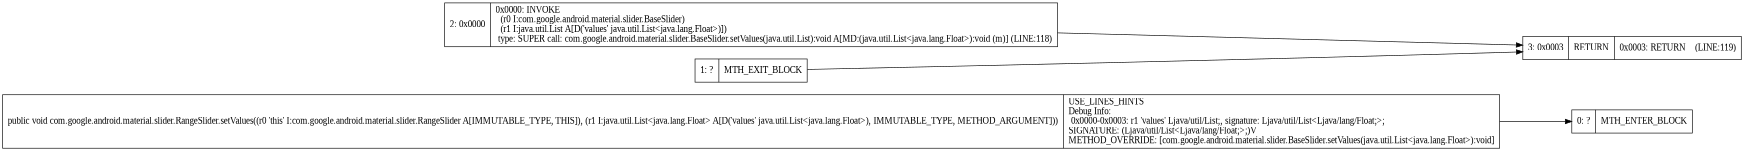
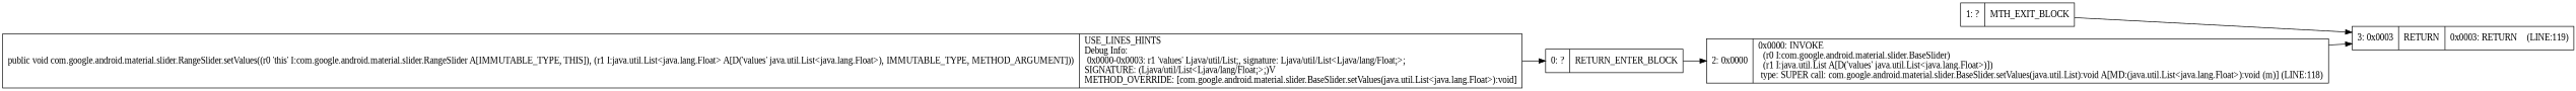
  digraph {
    fontname="Liberation Serif"
    rankdir=LR
    node [fontname="Liberation Serif" shape=record]
    edge [fontname="Liberation Serif"]
-   n1 [label="{0\:\ ?|MTH_ENTER_BLOCK\l}"]
+   n1 [label="{0\:\ ?|RETURN_ENTER_BLOCK\l}"]
    n2 [label="{2\:\ 0x0000|0x0000: INVOKE  \l  (r0 I:com.google.android.material.slider.BaseSlider)\l  (r1 I:java.util.List A[D('values' java.util.List\<java.lang.Float\>)])\l type: SUPER call: com.google.android.material.slider.BaseSlider.setValues(java.util.List):void A[MD:(java.util.List\<java.lang.Float\>):void (m)] (LINE:118)\l}"]
    n3 [label="{3\:\ 0x0003|RETURN\l|0x0003: RETURN    (LINE:119)\l}"]
    n4 [label="{1\:\ ?|MTH_EXIT_BLOCK\l}"]
    n5 [label="{public void com.google.android.material.slider.RangeSlider.setValues((r0 'this' I:com.google.android.material.slider.RangeSlider A[IMMUTABLE_TYPE, THIS]), (r1 I:java.util.List\<java.lang.Float\> A[D('values' java.util.List\<java.lang.Float\>), IMMUTABLE_TYPE, METHOD_ARGUMENT]))  | USE_LINES_HINTS\lDebug Info:\l  0x0000\-0x0003: r1 'values' Ljava\/util\/List;, signature: Ljava\/util\/List\<Ljava\/lang\/Float;\>;\lSIGNATURE: (Ljava\/util\/List\<Ljava\/lang\/Float;\>;)V\lMETHOD_OVERRIDE: [com.google.android.material.slider.BaseSlider.setValues(java.util.List\<java.lang.Float\>):void]\l}"]
+   n1 -> n2
    n2 -> n3
    n4 -> n3
    n5 -> n1
  }
